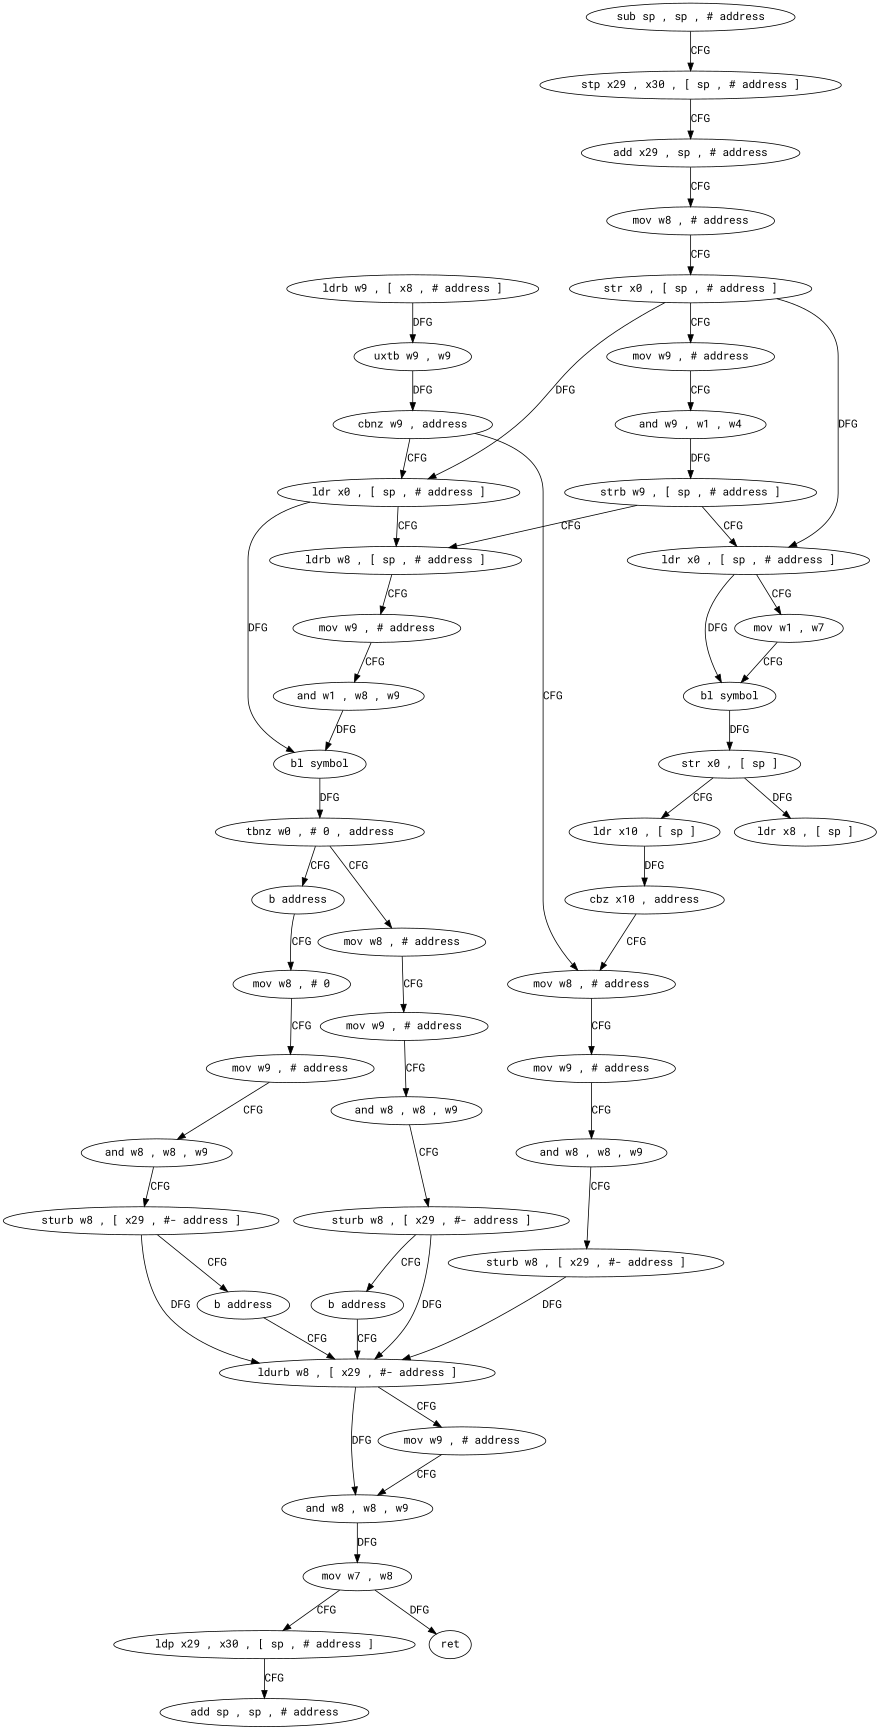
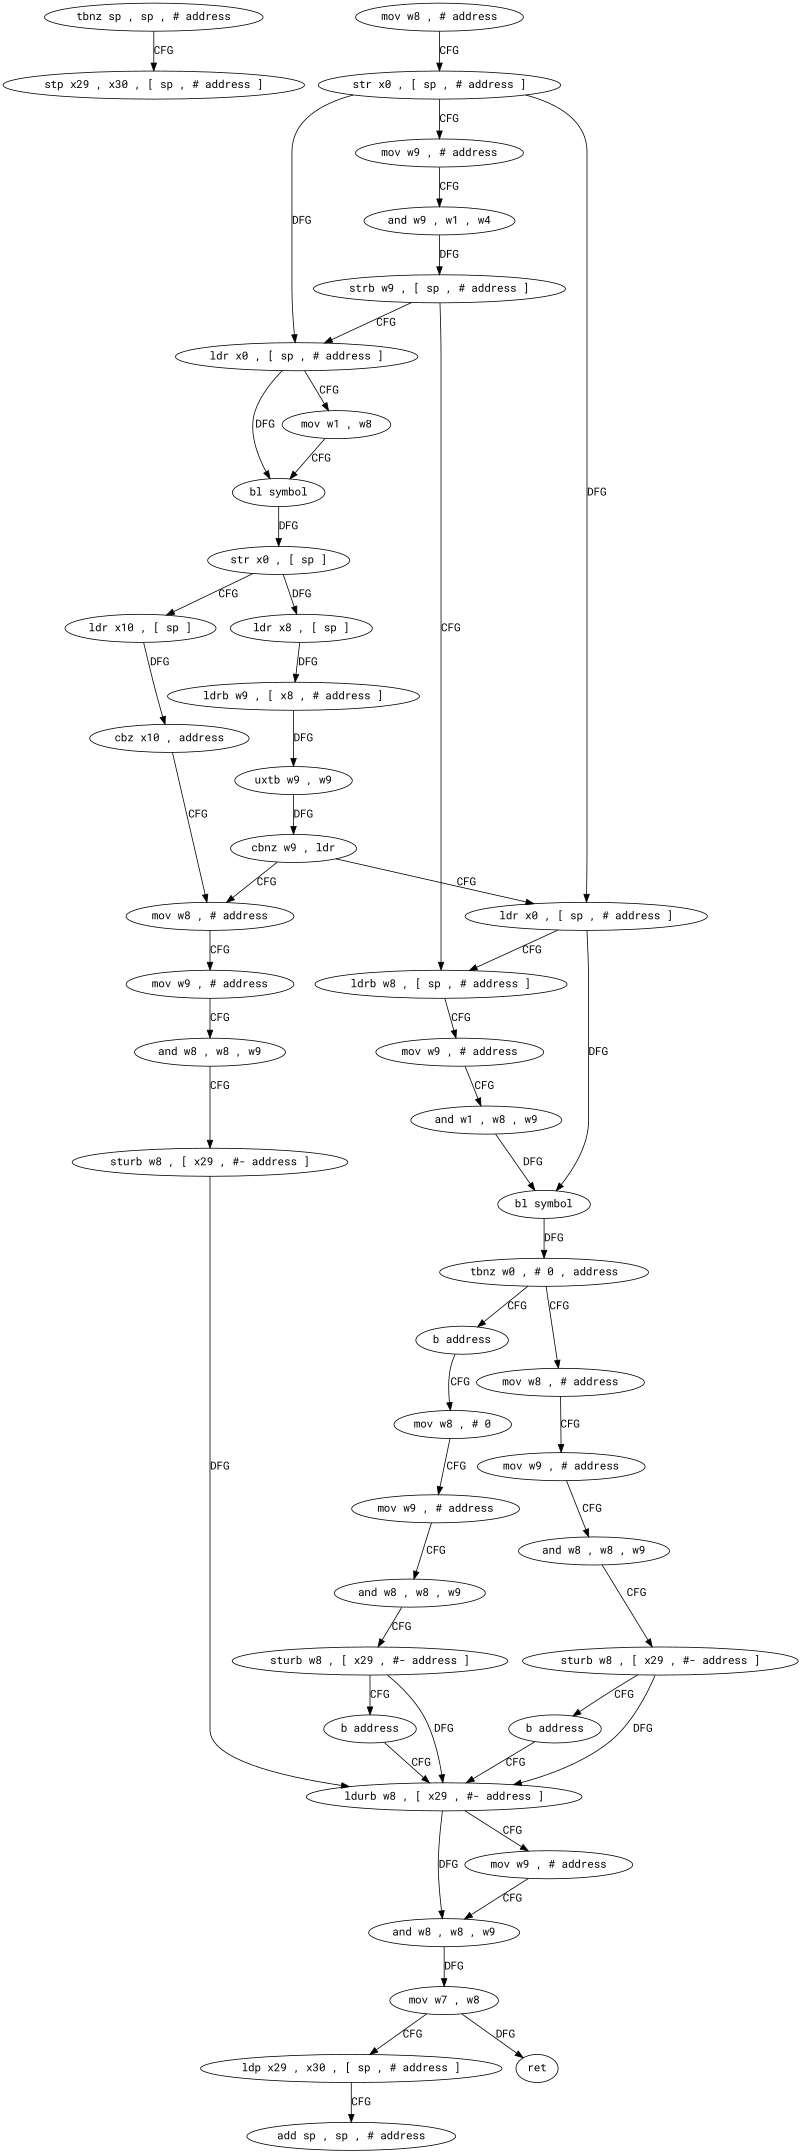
  digraph {
    fontname="Roboto Mono"
    node [fontname="Roboto Mono"]
    edge [fontname="Roboto Mono"]
-   n1 [label="sub sp , sp , # address"]
+   n1 [label="tbnz sp , sp , # address"]
    n2 [label="stp x29 , x30 , [ sp , # address ]"]
-   n3 [label="add x29 , sp , # address"]
    n4 [label="mov w8 , # address"]
    n5 [label="str x0 , [ sp , # address ]"]
    n6 [label="mov w9 , # address"]
    n7 [label="ldr x0 , [ sp , # address ]"]
    n8 [label="ldr x0 , [ sp , # address ]"]
    n9 [label="and w9 , w1 , w4"]
-   n10 [label="mov w1 , w7"]
+   n10 [label="mov w1 , w8"]
    n11 [label="bl symbol"]
    n12 [label="ldrb w8 , [ sp , # address ]"]
    n13 [label="bl symbol"]
    n14 [label="strb w9 , [ sp , # address ]"]
    n15 [label="mov w9 , # address"]
    n16 [label="str x0 , [ sp ]"]
    n17 [label="ldr x10 , [ sp ]"]
    n18 [label="ldr x8 , [ sp ]"]
    n19 [label="cbz x10 , address"]
    n20 [label="ldrb w9 , [ x8 , # address ]"]
    n21 [label="mov w8 , # address"]
    n22 [label="mov w9 , # address"]
    n23 [label="and w8 , w8 , w9"]
    n24 [label="uxtb w9 , w9"]
    n25 [label="sturb w8 , [ x29 , #- address ]"]
    n26 [label="ldurb w8 , [ x29 , #- address ]"]
    n27 [label="mov w9 , # address"]
    n28 [label="and w8 , w8 , w9"]
    n29 [label="mov w7 , w8"]
-   n30 [label="cbnz w9 , address"]
+   n30 [label="cbnz w9 , ldr"]
    n31 [label="tbnz w0 , # 0 , address"]
    n32 [label="and w1 , w8 , w9"]
    n33 [label="mov w8 , # address"]
    n34 [label="b address"]
    n35 [label="mov w9 , # address"]
    n36 [label="mov w8 , # 0"]
    n37 [label="and w8 , w8 , w9"]
    n38 [label="mov w9 , # address"]
    n39 [label="sturb w8 , [ x29 , #- address ]"]
    n40 [label="b address"]
    n41 [label="and w8 , w8 , w9"]
    n42 [label="ldp x29 , x30 , [ sp , # address ]"]
    n43 [label=ret]
    n44 [label="add sp , sp , # address"]
    n45 [label="sturb w8 , [ x29 , #- address ]"]
    n46 [label="b address"]
    n1 -> n2 [label=CFG]
-   n2 -> n3 [label=CFG]
-   n3 -> n4 [label=CFG]
    n4 -> n5 [label=CFG]
    n5 -> n6 [label=CFG]
    n5 -> n7 [label=DFG]
    n5 -> n8 [label=DFG]
    n6 -> n9 [label=CFG]
    n7 -> n10 [label=CFG]
    n7 -> n11 [label=DFG]
    n8 -> n12 [label=CFG]
    n8 -> n13 [label=DFG]
    n9 -> n14 [label=DFG]
    n10 -> n11 [label=CFG]
    n11 -> n16 [label=DFG]
    n12 -> n15 [label=CFG]
    n13 -> n31 [label=DFG]
    n14 -> n7 [label=CFG]
    n14 -> n12 [label=CFG]
    n15 -> n32 [label=CFG]
    n16 -> n17 [label=CFG]
    n16 -> n18 [label=DFG]
    n17 -> n19 [label=DFG]
+   n18 -> n20 [label=DFG]
    n19 -> n21 [label=CFG]
    n20 -> n24 [label=DFG]
    n21 -> n22 [label=CFG]
    n22 -> n23 [label=CFG]
    n23 -> n25 [label=CFG]
    n24 -> n30 [label=DFG]
    n25 -> n26 [label=DFG]
    n26 -> n27 [label=CFG]
    n26 -> n28 [label=DFG]
    n27 -> n28 [label=CFG]
    n28 -> n29 [label=DFG]
    n29 -> n42 [label=CFG]
    n29 -> n43 [label=DFG]
    n30 -> n8 [label=CFG]
    n30 -> n21 [label=CFG]
    n31 -> n33 [label=CFG]
    n31 -> n34 [label=CFG]
    n32 -> n13 [label=DFG]
    n33 -> n35 [label=CFG]
    n34 -> n36 [label=CFG]
    n35 -> n37 [label=CFG]
    n36 -> n38 [label=CFG]
    n37 -> n39 [label=CFG]
    n38 -> n41 [label=CFG]
    n39 -> n26 [label=DFG]
    n39 -> n40 [label=CFG]
    n40 -> n26 [label=CFG]
    n41 -> n45 [label=CFG]
    n42 -> n44 [label=CFG]
    n45 -> n26 [label=DFG]
    n45 -> n46 [label=CFG]
    n46 -> n26 [label=CFG]
  }
